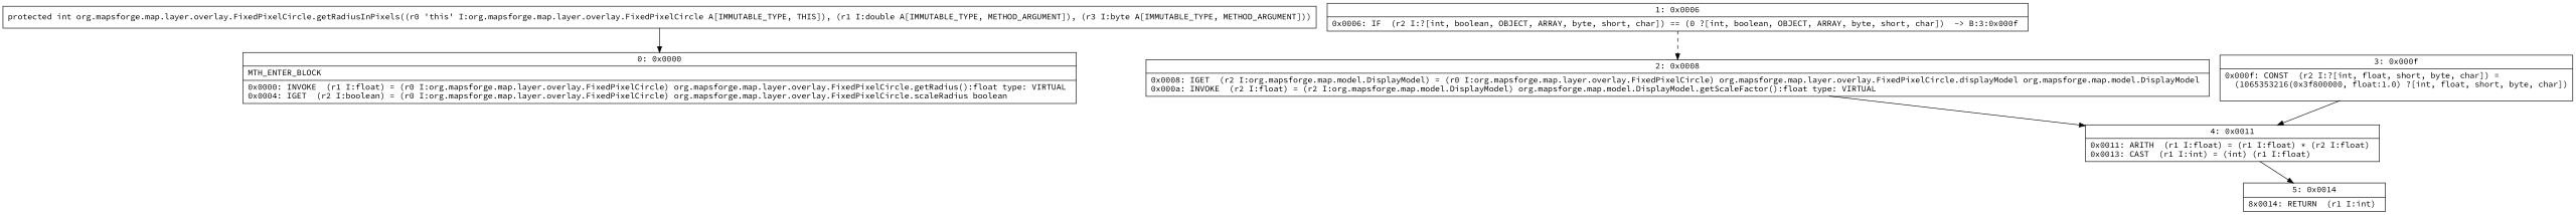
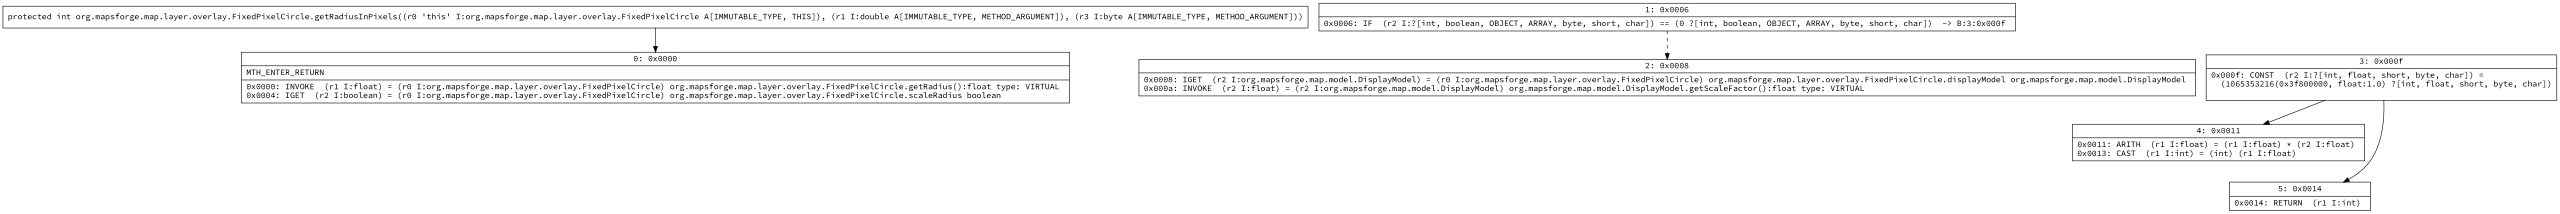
  digraph {
    fontname="Source Code Pro"
    node [fontname="Source Code Pro" shape=record]
    edge [fontname="Source Code Pro"]
-   n1 [label="{0\:\ 0x0000|MTH_ENTER_BLOCK\l|0x0000: INVOKE  (r1 I:float) = (r0 I:org.mapsforge.map.layer.overlay.FixedPixelCircle) org.mapsforge.map.layer.overlay.FixedPixelCircle.getRadius():float type: VIRTUAL \l0x0004: IGET  (r2 I:boolean) = (r0 I:org.mapsforge.map.layer.overlay.FixedPixelCircle) org.mapsforge.map.layer.overlay.FixedPixelCircle.scaleRadius boolean \l}"]
+   n1 [label="{0\:\ 0x0000|MTH_ENTER_RETURN\l|0x0000: INVOKE  (r1 I:float) = (r0 I:org.mapsforge.map.layer.overlay.FixedPixelCircle) org.mapsforge.map.layer.overlay.FixedPixelCircle.getRadius():float type: VIRTUAL \l0x0004: IGET  (r2 I:boolean) = (r0 I:org.mapsforge.map.layer.overlay.FixedPixelCircle) org.mapsforge.map.layer.overlay.FixedPixelCircle.scaleRadius boolean \l}"]
    n2 [label="{1\:\ 0x0006|0x0006: IF  (r2 I:?[int, boolean, OBJECT, ARRAY, byte, short, char]) == (0 ?[int, boolean, OBJECT, ARRAY, byte, short, char])  \-\> B:3:0x000f \l}"]
    n3 [label="{2\:\ 0x0008|0x0008: IGET  (r2 I:org.mapsforge.map.model.DisplayModel) = (r0 I:org.mapsforge.map.layer.overlay.FixedPixelCircle) org.mapsforge.map.layer.overlay.FixedPixelCircle.displayModel org.mapsforge.map.model.DisplayModel \l0x000a: INVOKE  (r2 I:float) = (r2 I:org.mapsforge.map.model.DisplayModel) org.mapsforge.map.model.DisplayModel.getScaleFactor():float type: VIRTUAL \l}"]
    n4 [label="{4\:\ 0x0011|0x0011: ARITH  (r1 I:float) = (r1 I:float) * (r2 I:float) \l0x0013: CAST  (r1 I:int) = (int) (r1 I:float) \l}"]
    n5 [label="{3\:\ 0x000f|0x000f: CONST  (r2 I:?[int, float, short, byte, char]) = \l  (1065353216(0x3f800000, float:1.0) ?[int, float, short, byte, char])\l \l}"]
-   n6 [label="{5\:\ 0x0014|8x0014: RETURN  (r1 I:int) \l}"]
+   n6 [label="{5\:\ 0x0014|0x0014: RETURN  (r1 I:int) \l}"]
    n7 [label="{protected int org.mapsforge.map.layer.overlay.FixedPixelCircle.getRadiusInPixels((r0 'this' I:org.mapsforge.map.layer.overlay.FixedPixelCircle A[IMMUTABLE_TYPE, THIS]), (r1 I:double A[IMMUTABLE_TYPE, METHOD_ARGUMENT]), (r3 I:byte A[IMMUTABLE_TYPE, METHOD_ARGUMENT])) }"]
    n2 -> n3 [style=dashed]
-   n3 -> n4
-   n4 -> n6
+   n5 -> n6
    n5 -> n4
    n7 -> n1
  }
